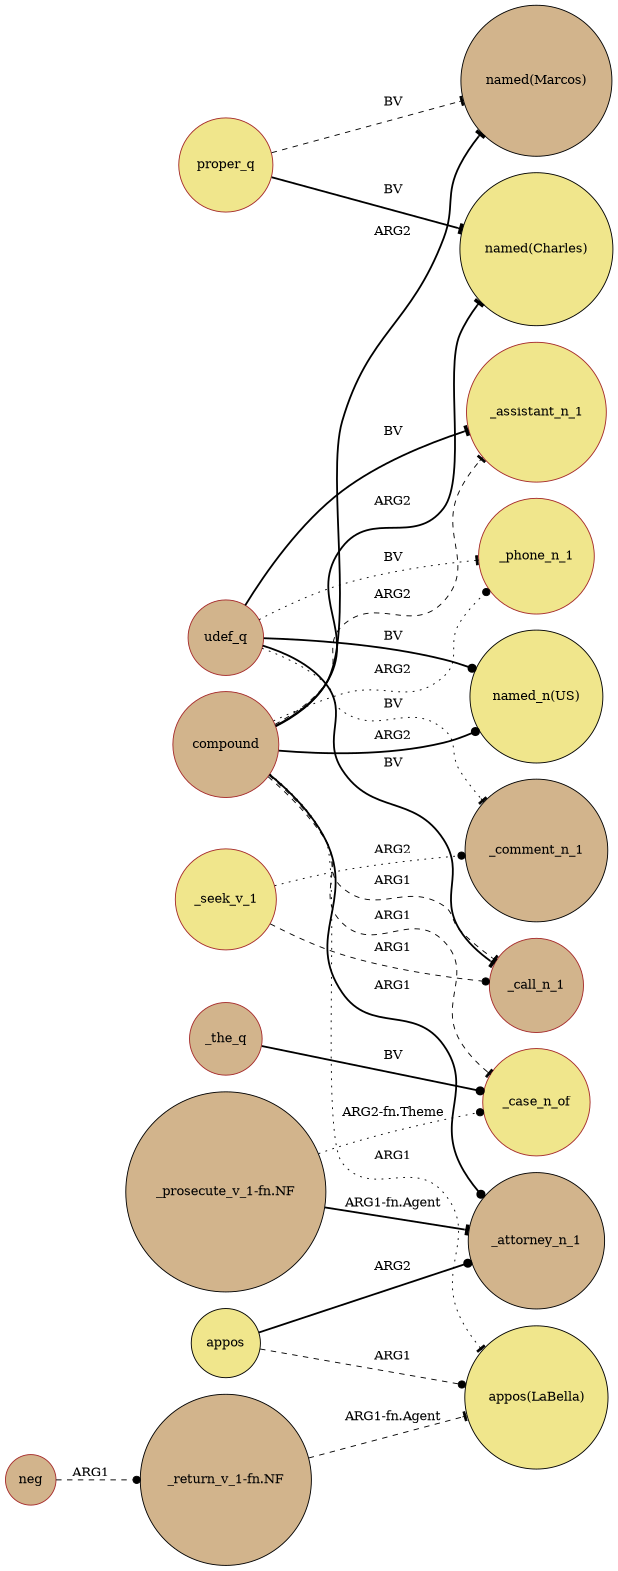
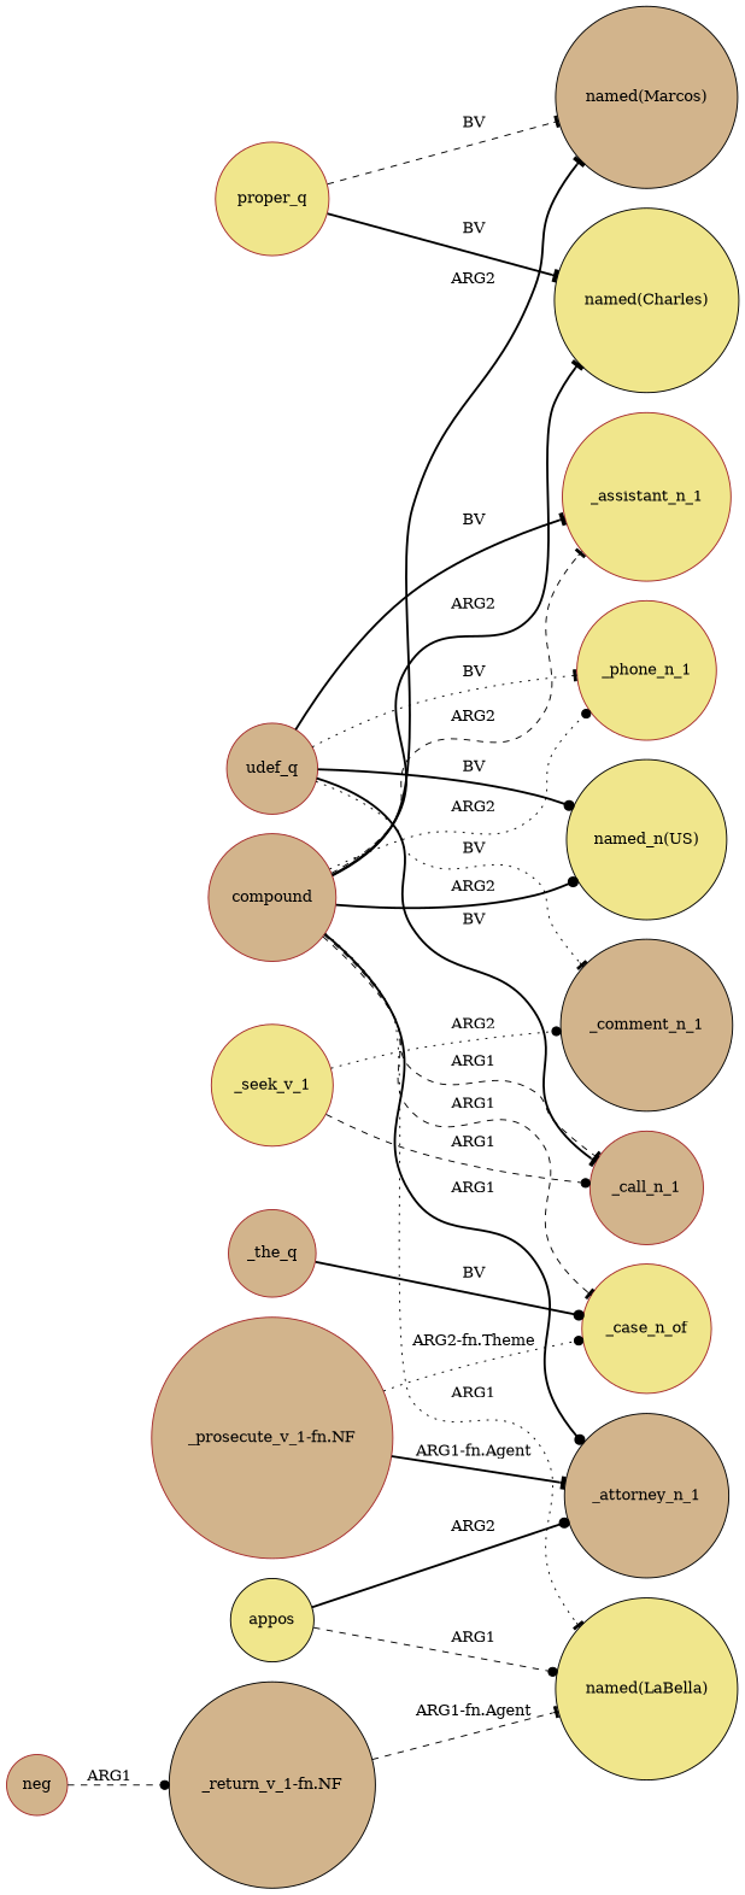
  digraph {
    rankdir=LR
    node [color=brown fillcolor=tan shape=circle style=filled]
    edge [arrowhead=tee style=bold]
    "named(Marcos)" [color=black]
    compound
    "named_n(US)" [color=black fillcolor=khaki]
    _attorney_n_1 [color=black]
    _call_n_1
    _case_n_of [fillcolor=khaki]
-   "named(LaBella)" [color=black fillcolor=khaki label="appos(LaBella)"]
+   "named(LaBella)" [color=black fillcolor=khaki]
    _phone_n_1 [fillcolor=khaki]
    _assistant_n_1 [fillcolor=khaki]
    "named(Charles)" [color=black fillcolor=khaki]
    udef_q
    _comment_n_1 [color=black]
-   "_prosecute_v_1-fn.NF" [color=black]
+   "_prosecute_v_1-fn.NF"
    _the_q
    appos [color=black fillcolor=khaki]
    _seek_v_1 [fillcolor=khaki]
    "_return_v_1-fn.NF" [color=black]
    neg
    proper_q [fillcolor=khaki]
    compound -> "named(Marcos)" [label=ARG2]
    compound -> "named_n(US)" [arrowhead=dot label=ARG2]
    compound -> _attorney_n_1 [arrowhead=dot label=ARG1]
    compound -> _call_n_1 [label=ARG1 style=dashed]
    compound -> _case_n_of [label=ARG1 style=dashed]
    compound -> "named(LaBella)" [label=ARG1 style=dotted]
    compound -> _phone_n_1 [arrowhead=dot label=ARG2 style=dotted]
    compound -> _assistant_n_1 [label=ARG2 style=dashed]
    compound -> "named(Charles)" [label=ARG2]
    udef_q -> "named_n(US)" [arrowhead=dot label=BV]
    udef_q -> _call_n_1 [label=BV]
    udef_q -> _phone_n_1 [label=BV style=dotted]
    udef_q -> _assistant_n_1 [label=BV]
    udef_q -> _comment_n_1 [label=BV style=dotted]
    "_prosecute_v_1-fn.NF" -> _attorney_n_1 [label="ARG1-fn.Agent"]
    "_prosecute_v_1-fn.NF" -> _case_n_of [arrowhead=dot label="ARG2-fn.Theme" style=dotted]
    _the_q -> _case_n_of [arrowhead=dot label=BV]
    appos -> _attorney_n_1 [arrowhead=dot label=ARG2]
    appos -> "named(LaBella)" [arrowhead=dot label=ARG1 style=dashed]
    _seek_v_1 -> _call_n_1 [arrowhead=dot label=ARG1 style=dashed]
    _seek_v_1 -> _comment_n_1 [arrowhead=dot label=ARG2 style=dotted]
    "_return_v_1-fn.NF" -> "named(LaBella)" [label="ARG1-fn.Agent" style=dashed]
    neg -> "_return_v_1-fn.NF" [arrowhead=dot label=ARG1 style=dashed]
    proper_q -> "named(Marcos)" [label=BV style=dashed]
    proper_q -> "named(Charles)" [label=BV]
  }
